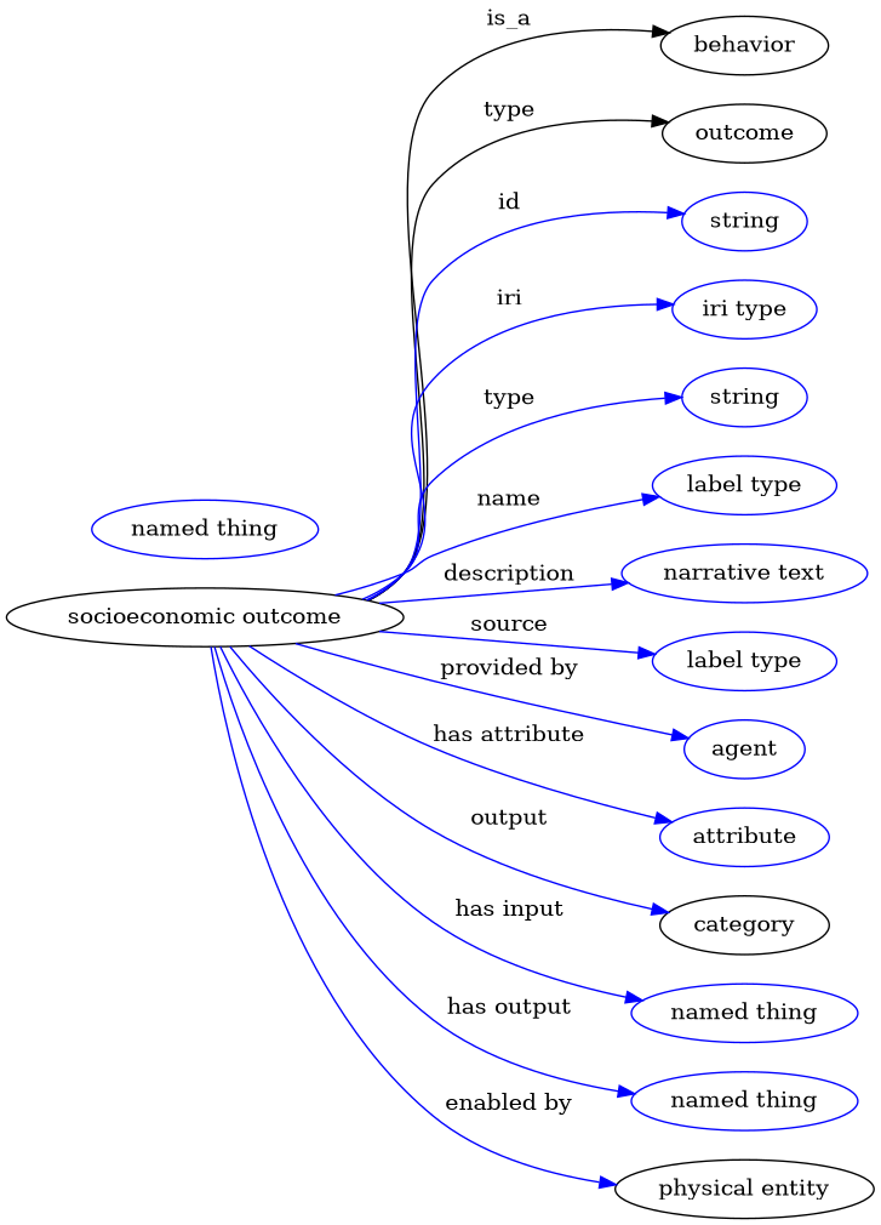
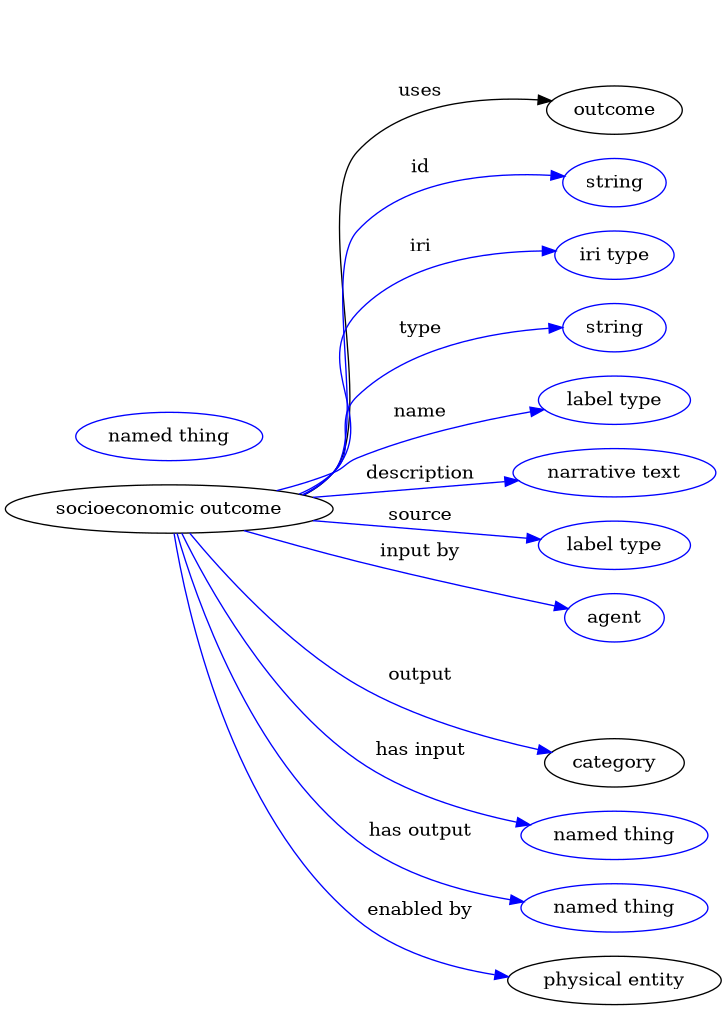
  digraph {
    rankdir=LR
    node [color=blue]
    edge [color=blue style=solid]
    n1 [height=0.5 label="socioeconomic outcome" width=3.3941 color=""]
-   behavior [height=0.5 width=1.4263 color=""]
    outcome [height=0.5 width=1.4082 color=""]
    n4 [height=0.5 label=string width=1.0652]
    n5 [height=0.5 label="iri type" width=1.2277]
    n6 [height=0.5 label=string width=1.0652]
    n7 [height=0.5 label="label type" width=1.5707]
    n8 [height=0.5 label="narrative text" width=2.0943]
    n9 [height=0.5 label="label type" width=1.5707]
    n10 [height=0.5 label=agent width=1.0291]
-   n11 [height=0.5 label=attribute width=1.4443]
    category [height=0.5 width=1.4443 color=""]
    n13 [height=0.5 label="named thing" width=1.9318]
    n14 [height=0.5 label="named thing" width=1.9318]
    n15 [color=black height=0.5 label="physical entity" width=2.2026]
    n16 [height=0.5 label="named thing" width=1.9318]
-   n1 -> behavior [label=is_a color="" style=""]
-   n1 -> outcome [label=type color="" style=""]
+   n1 -> outcome [label=uses color="" style=""]
    n1 -> n4 [label=id]
    n1 -> n5 [label=iri]
    n1 -> n6 [label=type]
    n1 -> n7 [label=name]
    n1 -> n8 [label=description]
    n1 -> n9 [label=source]
-   n1 -> n10 [label="provided by"]
-   n1 -> n11 [label="has attribute"]
+   n1 -> n10 [label="input by"]
    n1 -> category [label=output]
    n1 -> n13 [label="has input"]
    n1 -> n14 [label="has output"]
    n1 -> n15 [label="enabled by"]
  }
